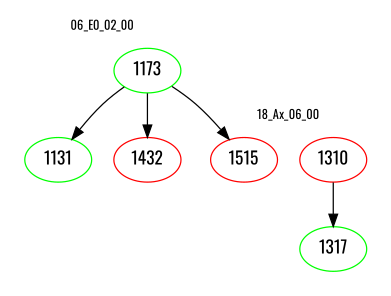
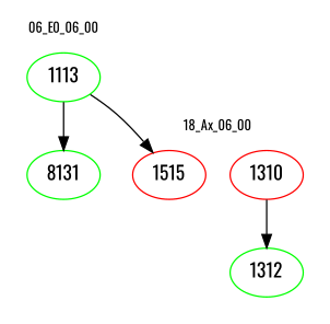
  digraph {
    fontname=Oswald
    node [color=red fontname=Oswald]
    edge [color=black fontname=Oswald]
    n1 [label=1310]
    n2 [label=1515]
-   n3 [color=green label=1317]
-   n4 [color=green label=1173]
-   n5 [color=green label=1131]
-   n6 [label=1432]
+   n3 [color=green label=1312]
+   n4 [color=green label=1113]
+   n5 [color=green label=8131]
    subgraph cluster_1 {
      color=white
      fontsize=10
      label="18_Ax_06_00"
      n1
      n2
      n3
    }
    subgraph cluster_2 {
      color=white
      fontsize=10
-     label="06_E0_02_00"
+     label="06_E0_06_00"
      n4
      n5
-     n6
    }
    n1 -> n3
    n4 -> n2
    n4 -> n5
-   n4 -> n6
  }
